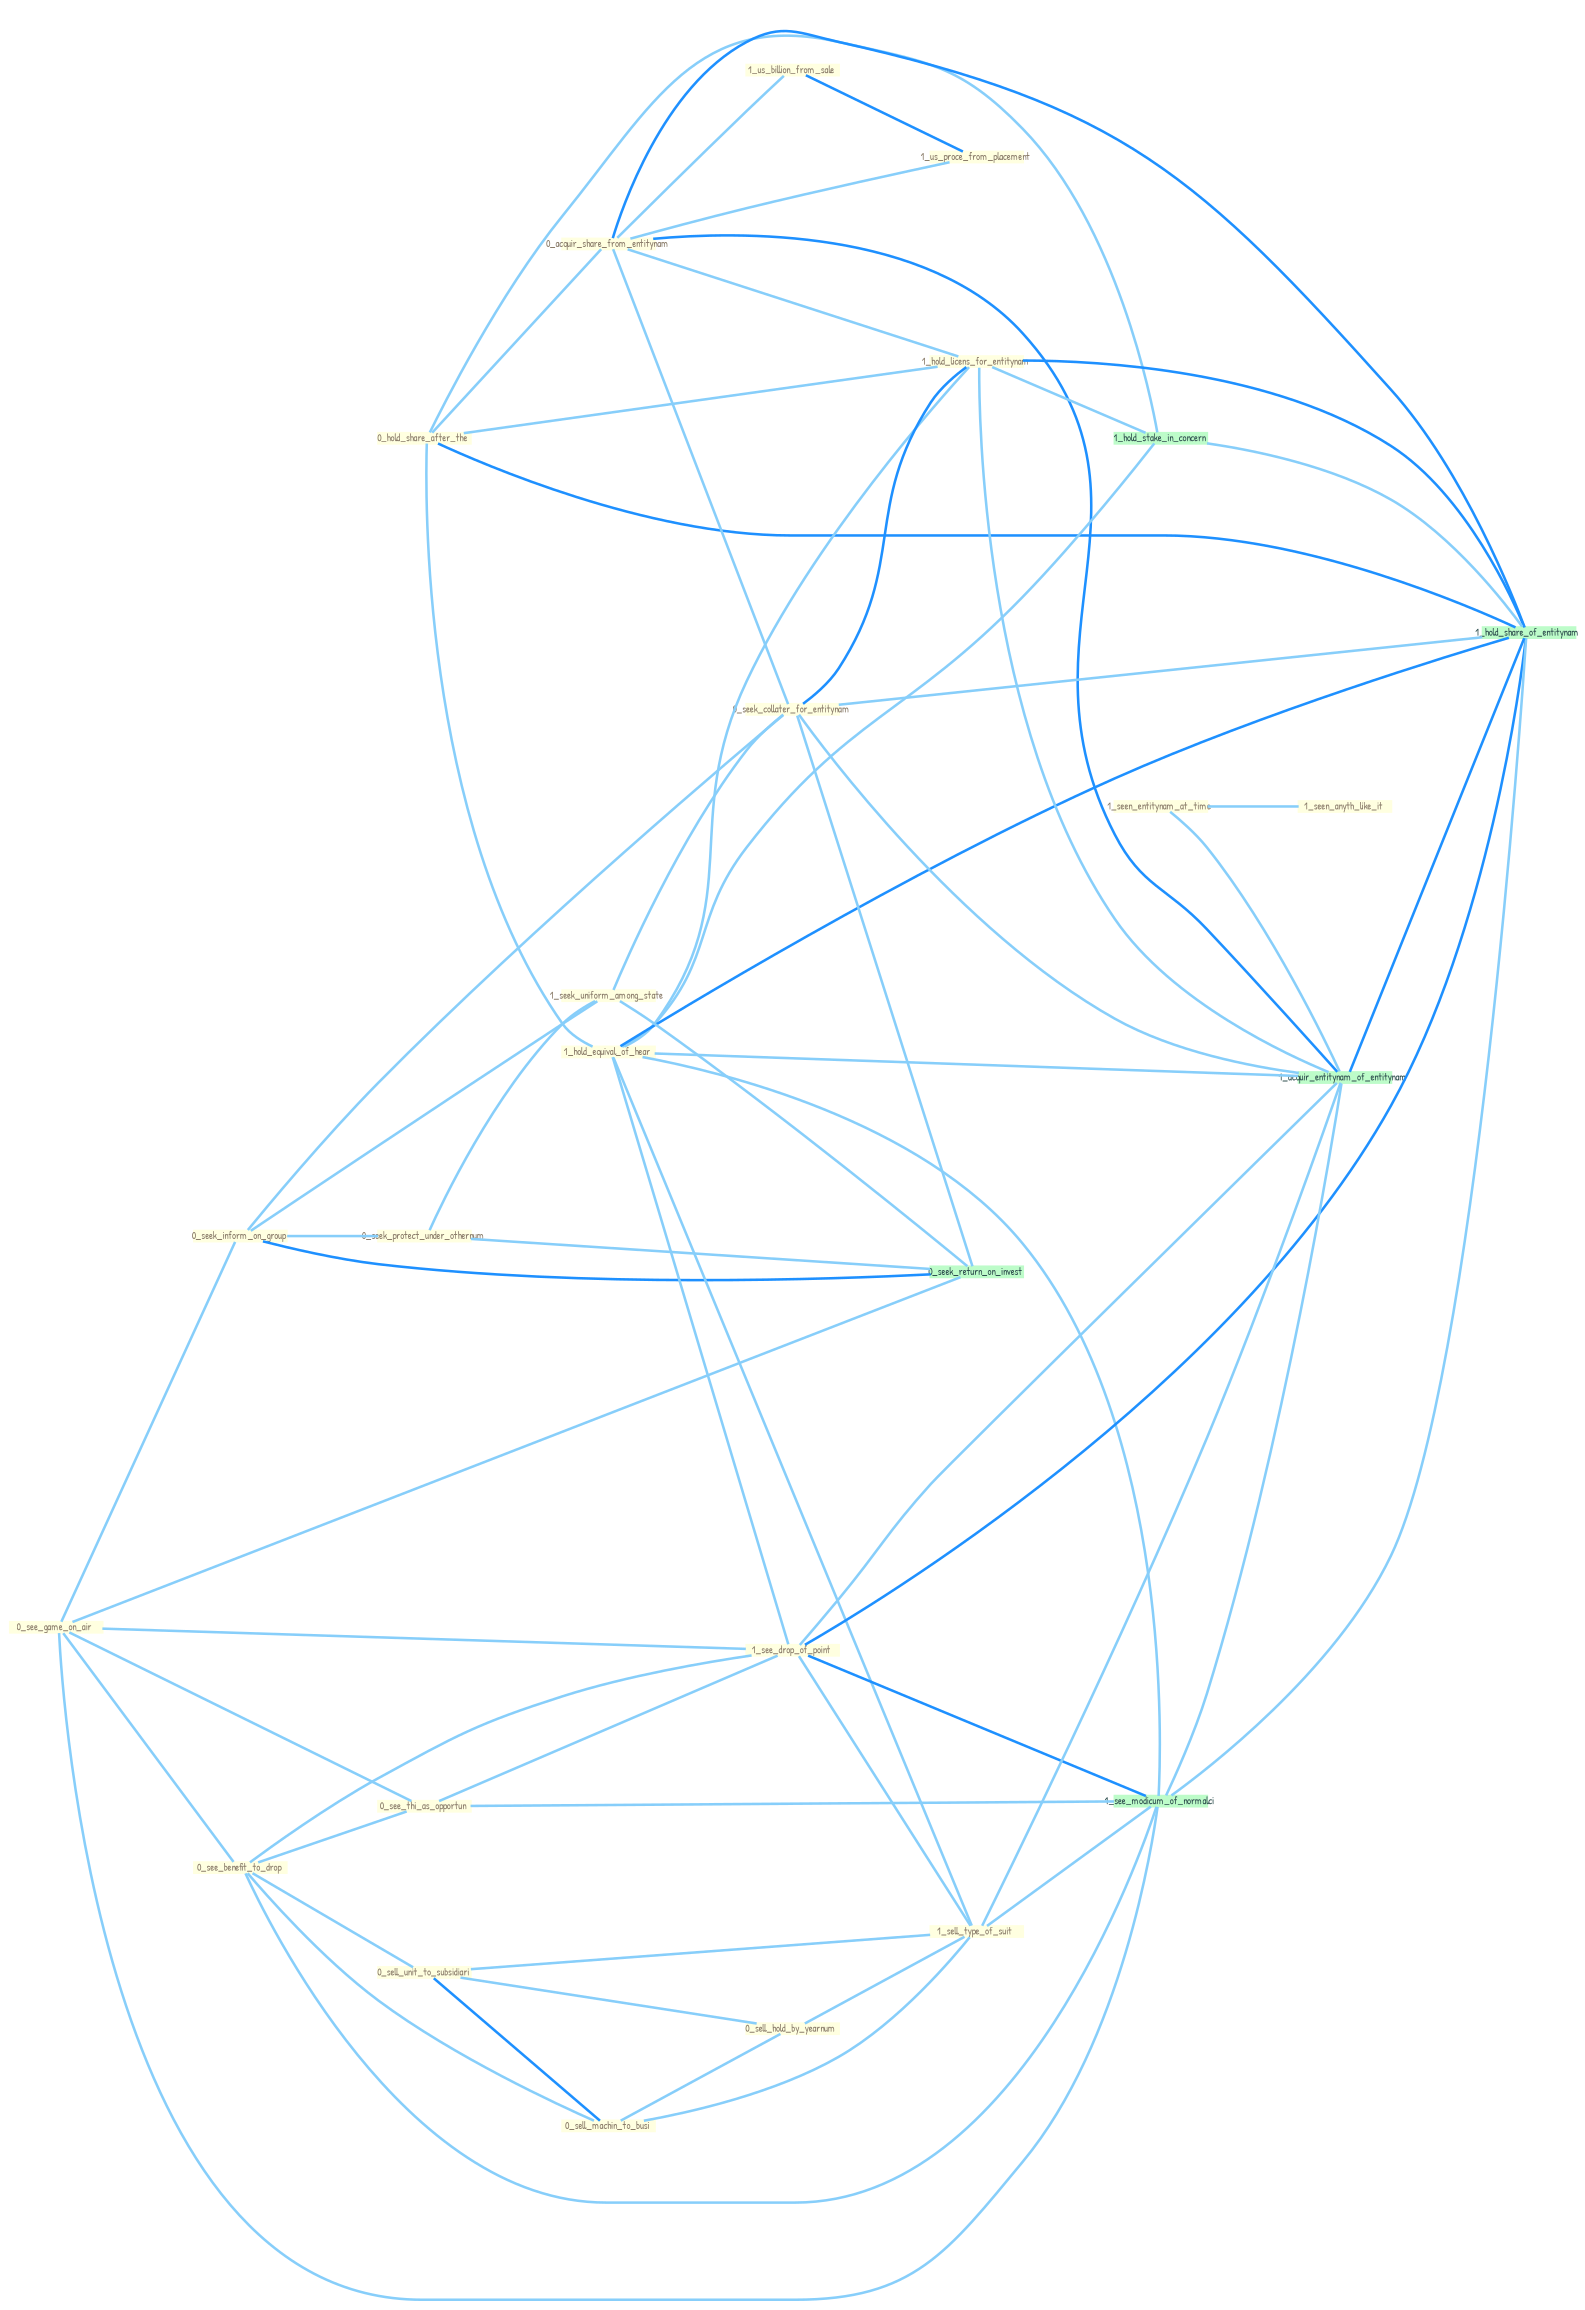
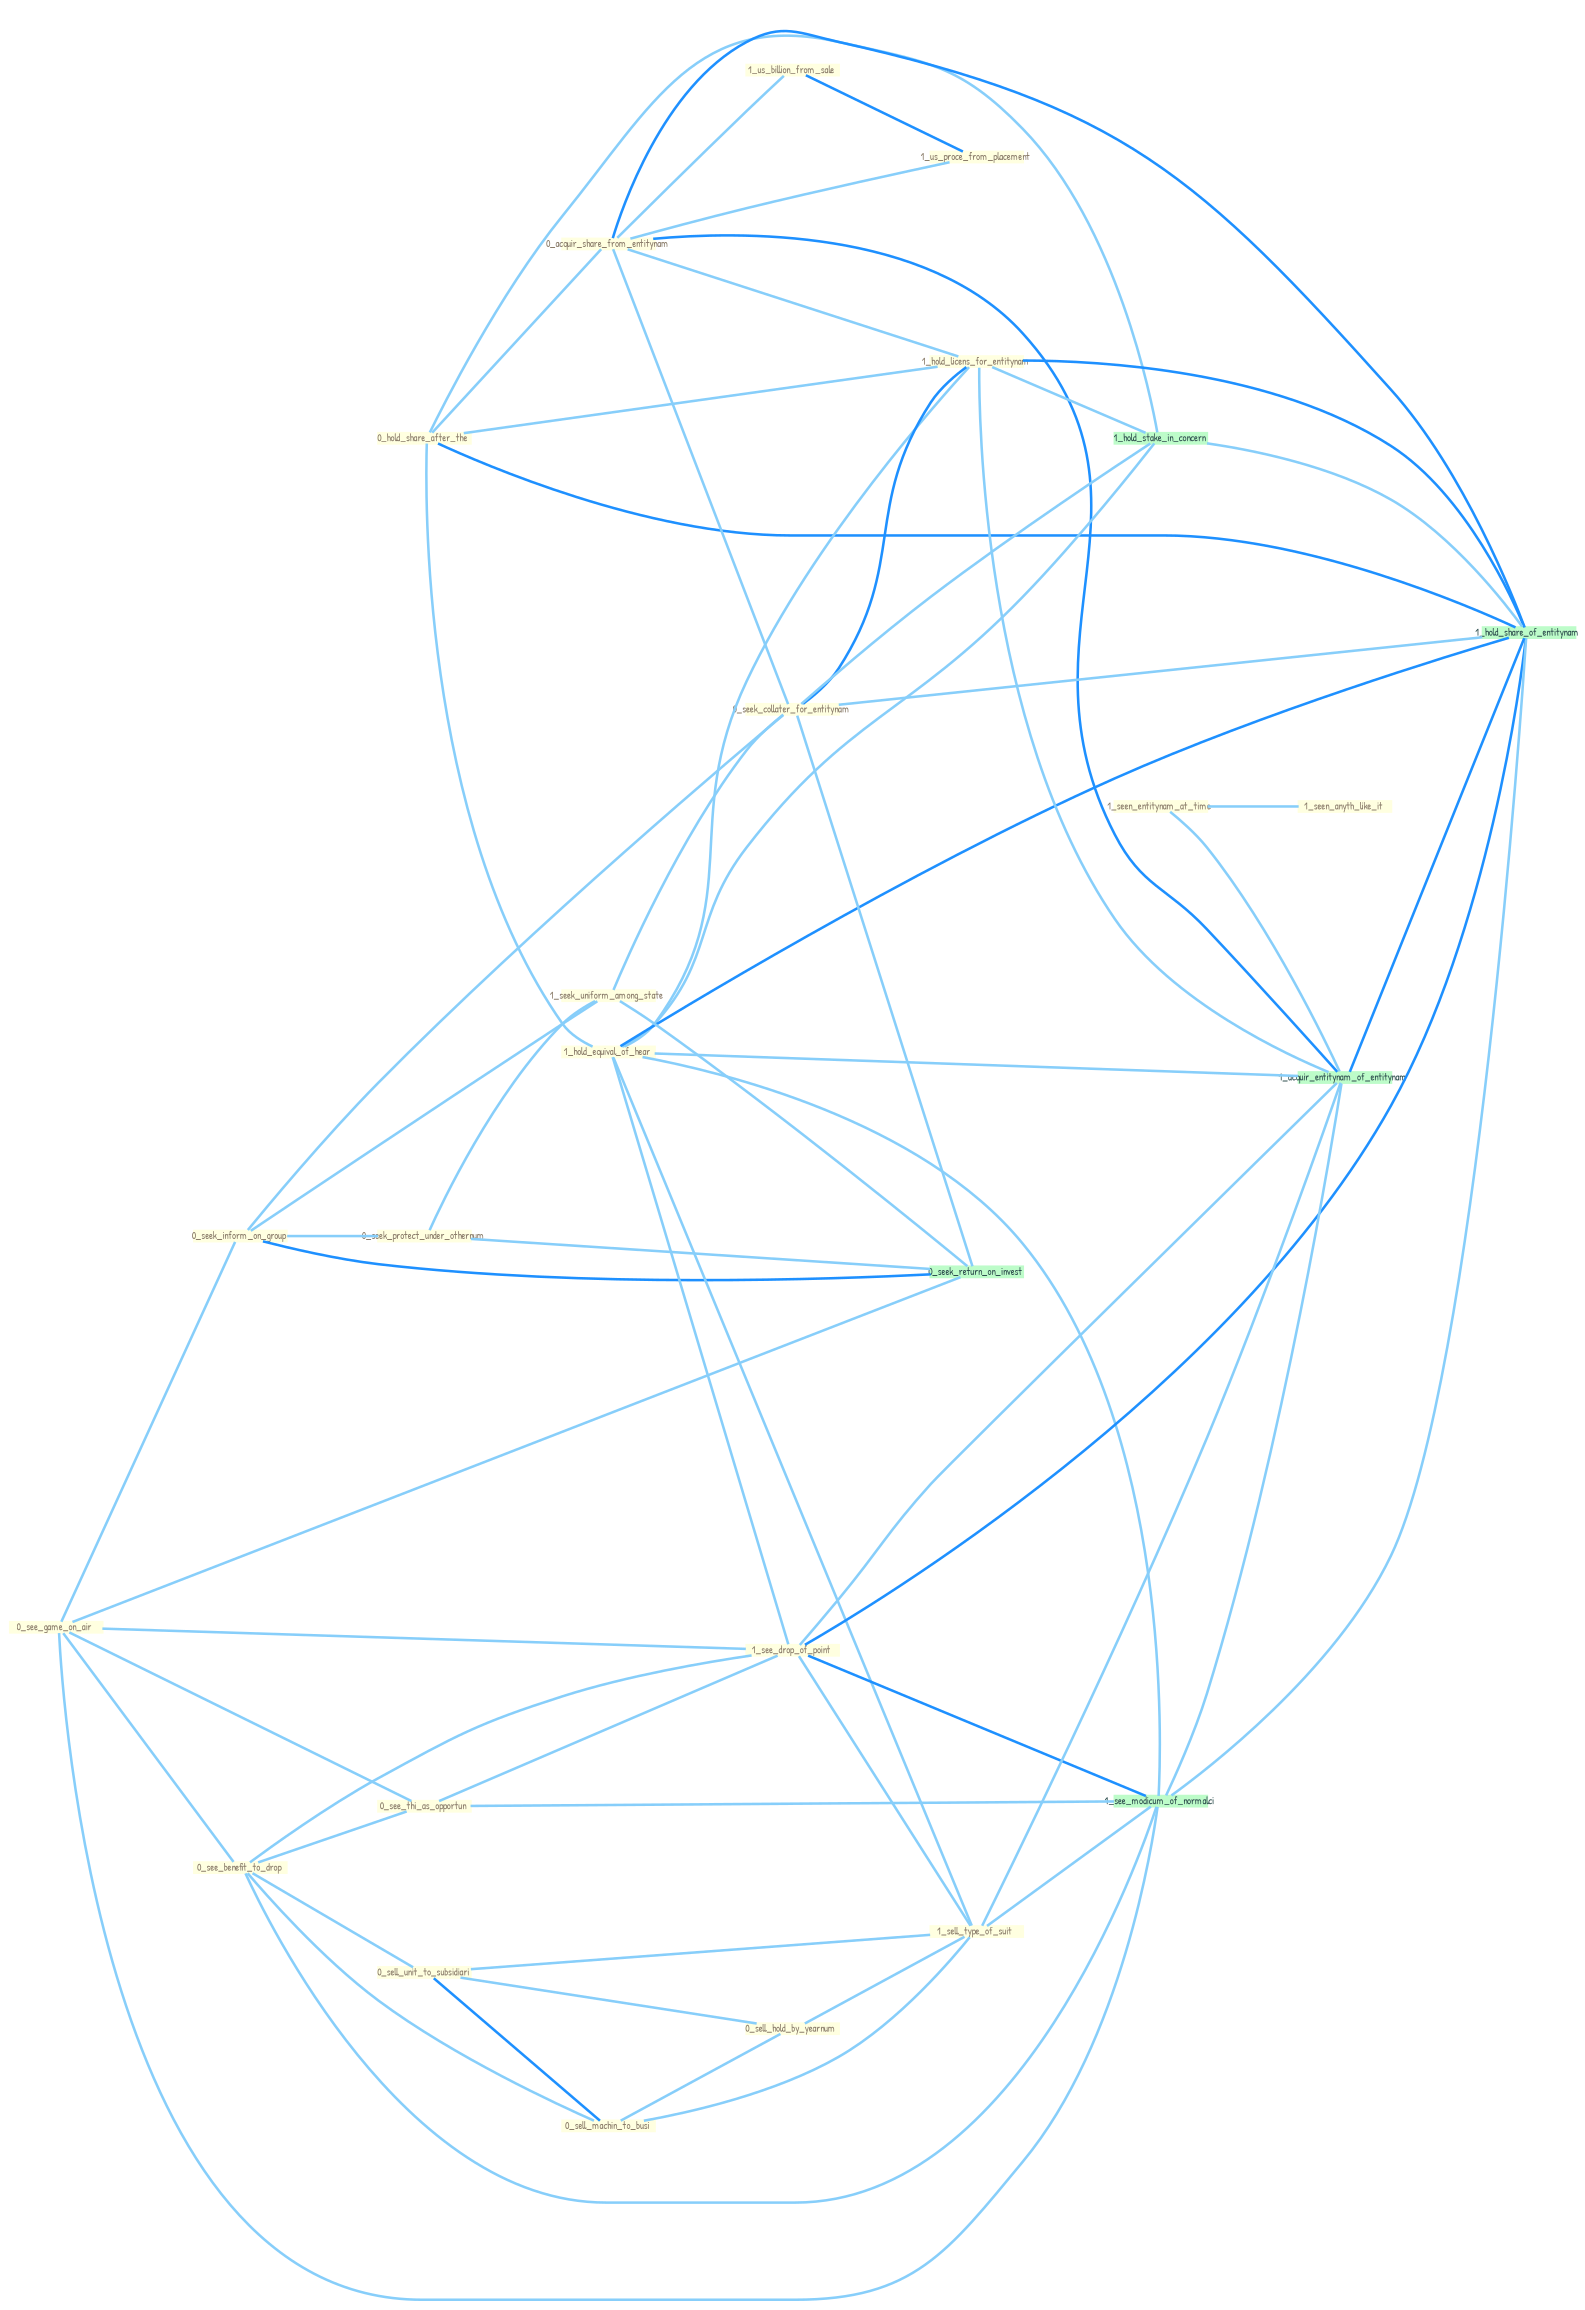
  graph {
    fontname="Patrick Hand"
    rankdir=LR
    node [color="#ffffe0" fixedsize=true fontcolor="#8b7d6b" fontname="Patrick Hand" fontsize=4 shape=polygon style=filled]
    edge [color="#87cefa" fontname="Patrick Hand" w=1]
    "0_see_game_on_air " [height=.06 width=.5]
    "0_seek_inform_on_group " [height=.06 width=.5]
    "0_see_benefit_to_drop " [height=.06 width=.5]
    "0_hold_share_after_the " [height=.06 width=.5]
    "0_acquir_share_from_entitynam " [height=.06 width=.5]
    "1_seen_entitynam_at_time " [height=.06 width=.5]
    "0_see_thi_as_opportun " [height=.06 width=.5]
    "0_seek_protect_under_othernum " [height=.06 width=.5]
    "0_sell_unit_to_subsidiari " [height=.06 width=.5]
    "1_hold_equival_of_hear " [height=.06 width=.5]
    "1_seek_uniform_among_state " [height=.06 width=.5]
    "1_us_billion_from_sale " [height=.06 width=.5]
    "0_seek_collater_for_entitynam " [height=.06 width=.5]
    "1_see_drop_of_point " [height=.06 width=.5]
    "1_seen_anyth_like_it " [height=.06 width=.5]
    "1_hold_licens_for_entitynam " [height=.06 width=.5]
    "0_sell_machin_to_busi " [height=.06 width=.5]
    "1_us_proce_from_placement " [height=.06 width=.5]
    "0_sell_hold_by_yearnum " [height=.06 width=.5]
    "1_sell_type_of_suit " [height=.06 width=.5]
    "0_seek_return_on_invest " [color="#BDFCC9" fontcolor="#2f4f4f" height=.06 width=.5]
    "1_see_modicum_of_normalci " [color="#BDFCC9" fontcolor="#2f4f4f" height=.06 width=.5]
    "1_hold_stake_in_concern " [color="#BDFCC9" fontcolor="#2f4f4f" height=.06 width=.5]
    "1_hold_share_of_entitynam " [color="#BDFCC9" fontcolor="#2f4f4f" height=.06 width=.5]
    "1_acquir_entitynam_of_entitynam " [color="#BDFCC9" fontcolor="#2f4f4f" height=.06 width=.5]
    subgraph sub_1 {
      "0_see_game_on_air "
      "0_seek_inform_on_group "
      "0_see_benefit_to_drop "
      "0_hold_share_after_the "
      "0_acquir_share_from_entitynam "
      "1_seen_entitynam_at_time "
      "0_see_thi_as_opportun "
      "0_seek_protect_under_othernum "
      "0_sell_unit_to_subsidiari "
      "1_hold_equival_of_hear "
      "1_seek_uniform_among_state "
      "1_us_billion_from_sale "
      "0_seek_collater_for_entitynam "
      "1_see_drop_of_point "
      "1_seen_anyth_like_it "
      "1_hold_licens_for_entitynam "
      "0_sell_machin_to_busi "
      "1_us_proce_from_placement "
      "0_sell_hold_by_yearnum "
      "1_sell_type_of_suit "
    }
    subgraph sub_2 {
    }
    "0_see_game_on_air " -- "0_seek_inform_on_group "
    "0_see_game_on_air " -- "0_see_benefit_to_drop "
    "0_see_game_on_air " -- "0_see_thi_as_opportun "
    "0_see_game_on_air " -- "1_see_drop_of_point "
    "0_see_game_on_air " -- "0_seek_return_on_invest "
    "0_see_game_on_air " -- "1_see_modicum_of_normalci "
    "0_seek_inform_on_group " -- "0_seek_protect_under_othernum "
    "0_seek_inform_on_group " -- "1_seek_uniform_among_state "
    "0_seek_inform_on_group " -- "0_seek_collater_for_entitynam "
    "0_seek_inform_on_group " -- "0_seek_return_on_invest " [color="#1e90ff" w=2]
    "0_see_benefit_to_drop " -- "0_see_thi_as_opportun "
    "0_see_benefit_to_drop " -- "0_sell_unit_to_subsidiari "
    "0_see_benefit_to_drop " -- "1_see_drop_of_point "
    "0_see_benefit_to_drop " -- "0_sell_machin_to_busi "
    "0_see_benefit_to_drop " -- "1_see_modicum_of_normalci "
    "0_hold_share_after_the " -- "0_acquir_share_from_entitynam "
    "0_hold_share_after_the " -- "1_hold_equival_of_hear "
    "0_hold_share_after_the " -- "1_hold_licens_for_entitynam "
    "0_hold_share_after_the " -- "1_hold_stake_in_concern "
    "0_hold_share_after_the " -- "1_hold_share_of_entitynam " [color="#1e90ff" w=2]
    "0_acquir_share_from_entitynam " -- "1_us_billion_from_sale "
    "0_acquir_share_from_entitynam " -- "0_seek_collater_for_entitynam "
    "0_acquir_share_from_entitynam " -- "1_hold_licens_for_entitynam "
    "0_acquir_share_from_entitynam " -- "1_us_proce_from_placement "
    "0_acquir_share_from_entitynam " -- "1_hold_share_of_entitynam " [color="#1e90ff" w=2]
    "0_acquir_share_from_entitynam " -- "1_acquir_entitynam_of_entitynam " [color="#1e90ff" w=2]
    "1_seen_entitynam_at_time " -- "1_seen_anyth_like_it "
    "1_seen_entitynam_at_time " -- "1_acquir_entitynam_of_entitynam "
    "0_see_thi_as_opportun " -- "1_see_drop_of_point "
    "0_see_thi_as_opportun " -- "1_see_modicum_of_normalci "
    "0_seek_protect_under_othernum " -- "1_seek_uniform_among_state "
    "0_seek_protect_under_othernum " -- "0_seek_return_on_invest "
    "0_sell_unit_to_subsidiari " -- "0_sell_machin_to_busi " [color="#1e90ff" w=2]
    "0_sell_unit_to_subsidiari " -- "0_sell_hold_by_yearnum "
    "0_sell_unit_to_subsidiari " -- "1_sell_type_of_suit "
    "1_hold_equival_of_hear " -- "1_see_drop_of_point "
    "1_hold_equival_of_hear " -- "1_hold_licens_for_entitynam "
    "1_hold_equival_of_hear " -- "1_sell_type_of_suit "
    "1_hold_equival_of_hear " -- "1_see_modicum_of_normalci "
    "1_hold_equival_of_hear " -- "1_hold_stake_in_concern "
    "1_hold_equival_of_hear " -- "1_hold_share_of_entitynam " [color="#1e90ff" w=2]
    "1_hold_equival_of_hear " -- "1_acquir_entitynam_of_entitynam "
    "1_seek_uniform_among_state " -- "0_seek_collater_for_entitynam "
    "1_seek_uniform_among_state " -- "0_seek_return_on_invest "
    "1_us_billion_from_sale " -- "1_us_proce_from_placement " [color="#1e90ff" w=2]
    "0_seek_collater_for_entitynam " -- "1_hold_licens_for_entitynam " [color="#1e90ff" w=2]
    "0_seek_collater_for_entitynam " -- "0_seek_return_on_invest "
    "0_seek_collater_for_entitynam " -- "1_hold_share_of_entitynam "
-   "0_seek_collater_for_entitynam " -- "1_acquir_entitynam_of_entitynam "
+   "0_seek_collater_for_entitynam " -- "1_hold_stake_in_concern "
    "1_see_drop_of_point " -- "1_sell_type_of_suit "
    "1_see_drop_of_point " -- "1_see_modicum_of_normalci " [color="#1e90ff" w=2]
    "1_see_drop_of_point " -- "1_hold_share_of_entitynam " [color="#1e90ff"]
    "1_see_drop_of_point " -- "1_acquir_entitynam_of_entitynam "
    "1_hold_licens_for_entitynam " -- "1_hold_stake_in_concern "
    "1_hold_licens_for_entitynam " -- "1_hold_share_of_entitynam " [color="#1e90ff" w=2]
    "1_hold_licens_for_entitynam " -- "1_acquir_entitynam_of_entitynam "
    "0_sell_machin_to_busi " -- "0_sell_hold_by_yearnum "
    "0_sell_machin_to_busi " -- "1_sell_type_of_suit "
    "0_sell_hold_by_yearnum " -- "1_sell_type_of_suit "
    "1_sell_type_of_suit " -- "1_see_modicum_of_normalci "
    "1_sell_type_of_suit " -- "1_acquir_entitynam_of_entitynam "
    "1_see_modicum_of_normalci " -- "1_hold_share_of_entitynam "
    "1_see_modicum_of_normalci " -- "1_acquir_entitynam_of_entitynam "
    "1_hold_stake_in_concern " -- "1_hold_share_of_entitynam "
    "1_acquir_entitynam_of_entitynam " -- "1_hold_share_of_entitynam " [color="#1e90ff" w=2]
  }
